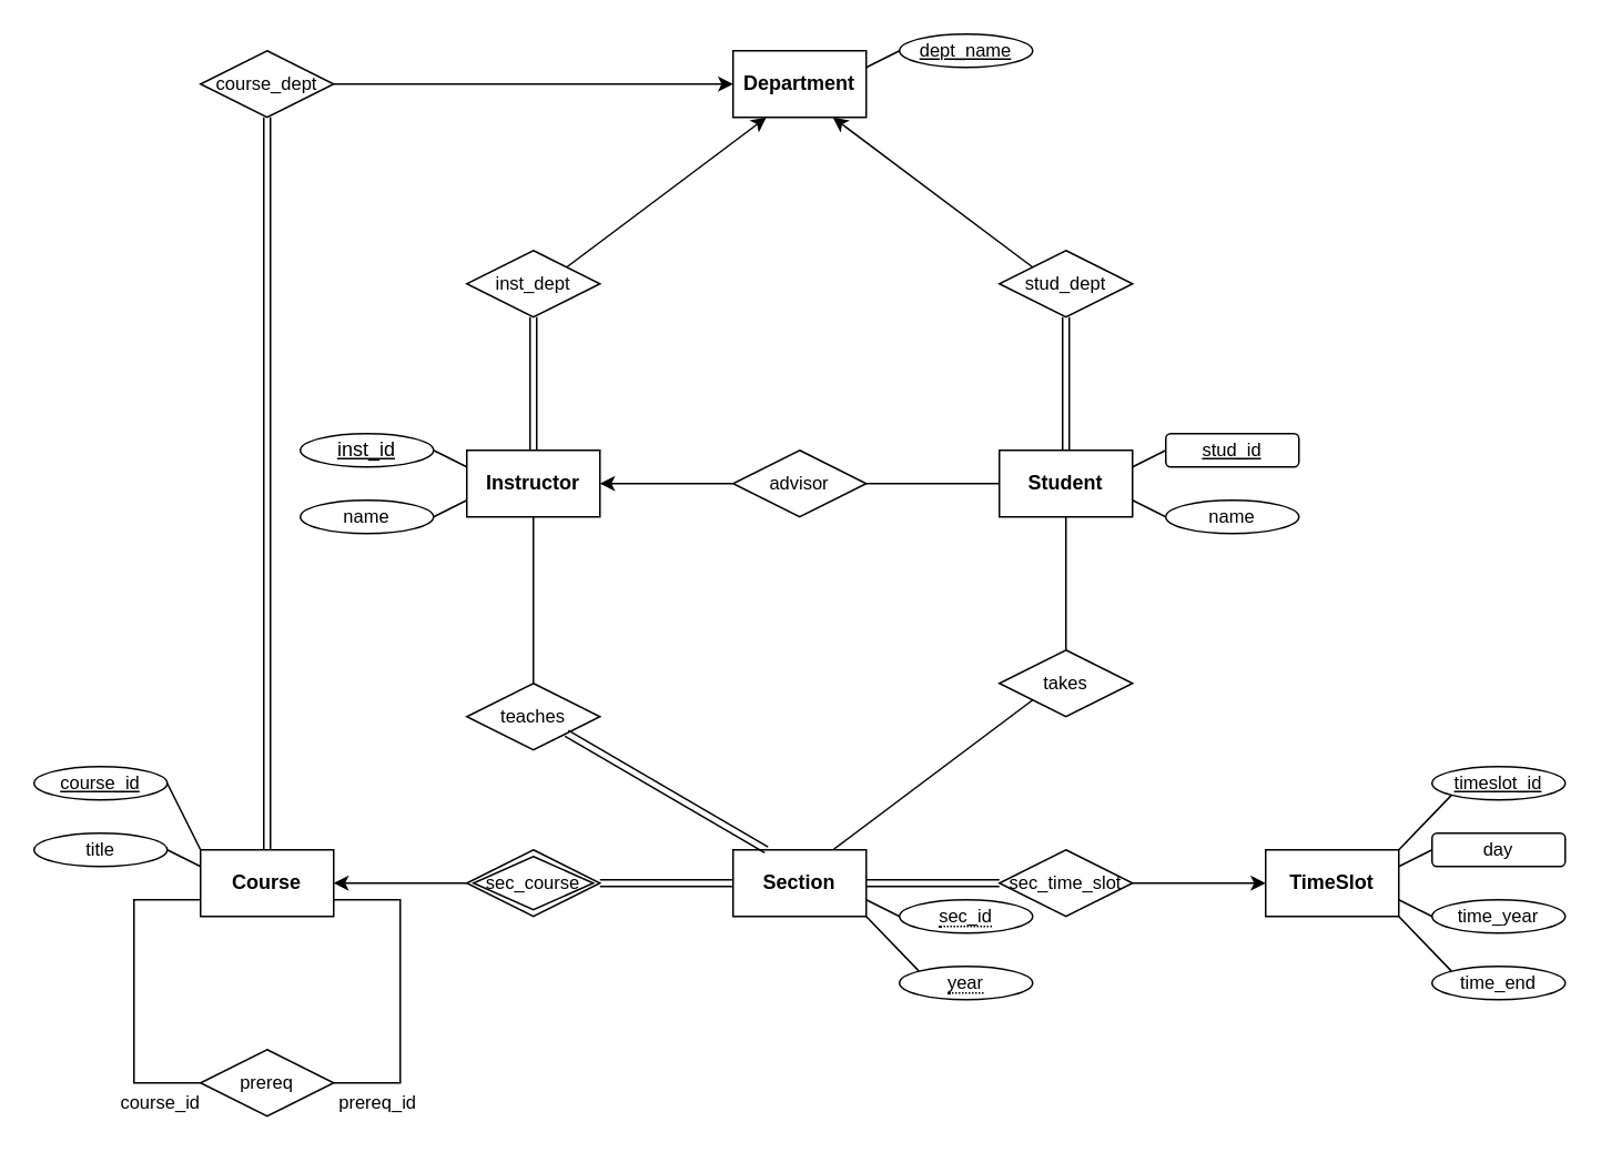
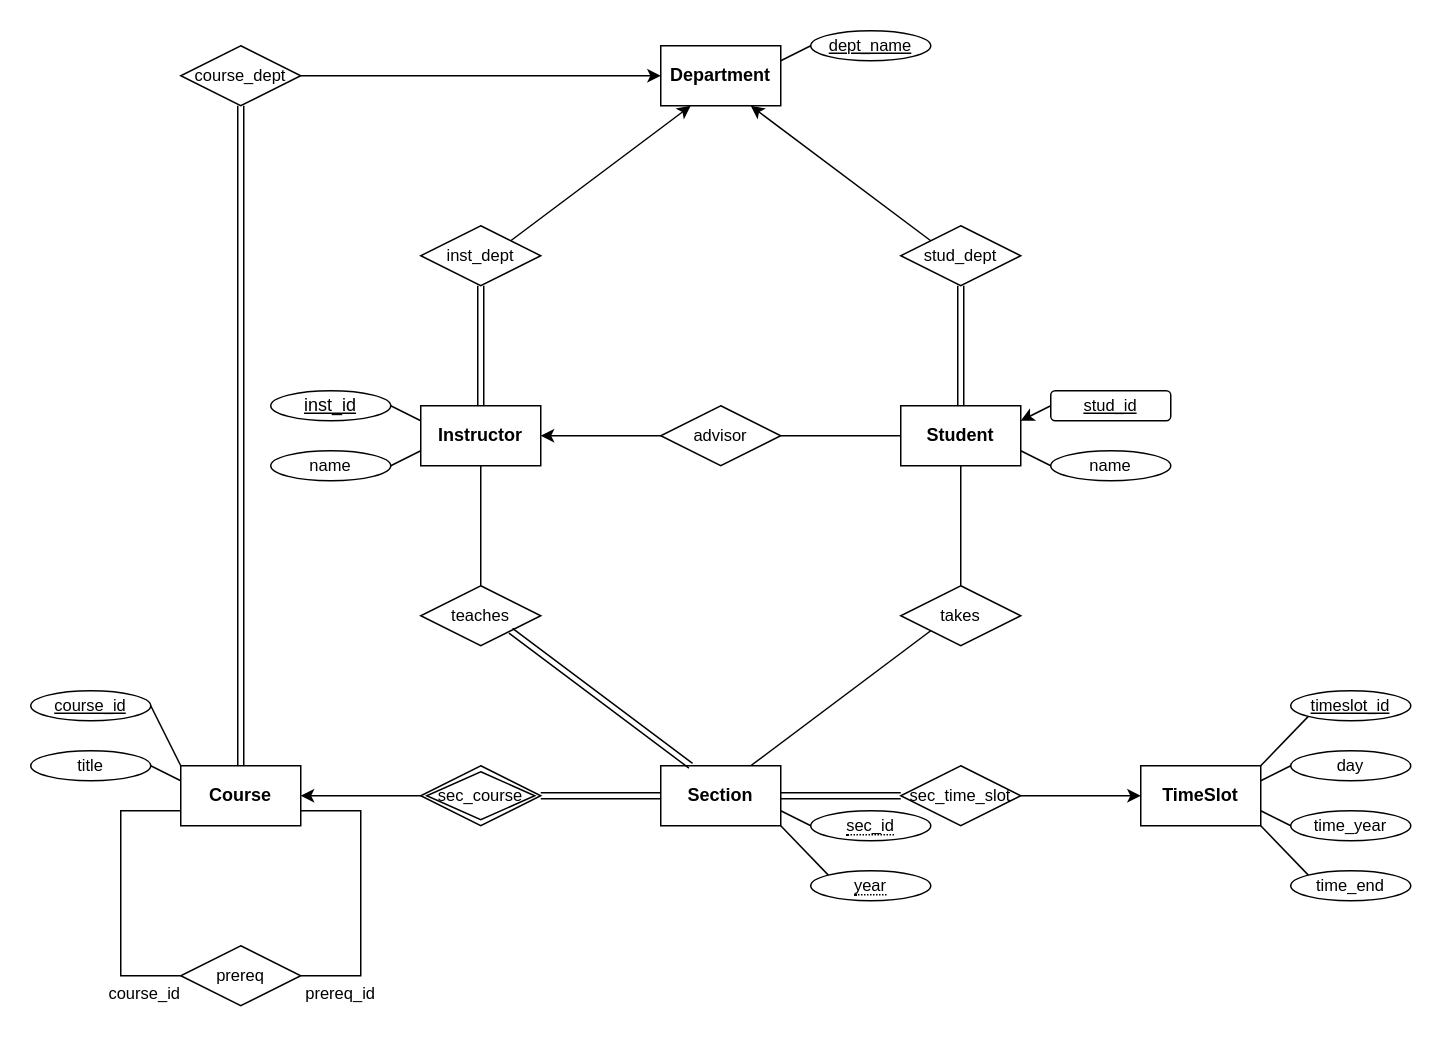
  <mxCell id="0" />
  <mxCell id="1" parent="0" />
  <mxCell id="2" value="&lt;span style=&quot;border-bottom: 1px dotted; font-size: 11px;&quot;&gt;sec_id&lt;/span&gt;" style="ellipse;whiteSpace=wrap;html=1;align=center;fontSize=11;" parent="1" vertex="1"><mxGeometry x="540" y="540" width="80" height="20" as="geometry" /></mxCell>
  <mxCell id="3" value="" style="endArrow=none;html=1;rounded=0;fontSize=11;exitX=0;exitY=0.5;exitDx=0;exitDy=0;entryX=1;entryY=0.75;entryDx=0;entryDy=0;" parent="1" source="2" target="6" edge="1"><mxGeometry relative="1" as="geometry"><mxPoint x="550" y="760" as="sourcePoint" /><mxPoint x="509.92" y="460" as="targetPoint" /></mxGeometry></mxCell>
  <mxCell id="4" value="&lt;span style=&quot;border-bottom: 1px dotted; font-size: 11px;&quot;&gt;year&lt;/span&gt;" style="ellipse;whiteSpace=wrap;html=1;align=center;fontSize=11;" parent="1" vertex="1"><mxGeometry x="540" y="580" width="80" height="20" as="geometry" /></mxCell>
  <mxCell id="5" style="rounded=0;orthogonalLoop=1;jettySize=auto;html=1;exitX=0.75;exitY=0;exitDx=0;exitDy=0;entryX=0;entryY=1;entryDx=0;entryDy=0;endArrow=none;endFill=0;" parent="1" source="6" target="24" edge="1"><mxGeometry relative="1" as="geometry" /></mxCell>
  <mxCell id="6" value="Section" style="whiteSpace=wrap;html=1;align=center;fontSize=12;fontStyle=1" parent="1" vertex="1"><mxGeometry x="440" y="510" width="80" height="40" as="geometry" /></mxCell>
  <mxCell id="7" value="" style="endArrow=none;html=1;rounded=0;fontSize=11;exitX=0;exitY=0;exitDx=0;exitDy=0;entryX=1;entryY=1;entryDx=0;entryDy=0;" parent="1" source="4" target="6" edge="1"><mxGeometry relative="1" as="geometry"><mxPoint x="550" y="520" as="sourcePoint" /><mxPoint x="570" y="530" as="targetPoint" /></mxGeometry></mxCell>
  <mxCell id="8" value="prereq" style="shape=rhombus;perimeter=rhombusPerimeter;whiteSpace=wrap;html=1;align=center;fontSize=11;" parent="1" vertex="1"><mxGeometry x="120" y="630" width="80" height="40" as="geometry" /></mxCell>
  <mxCell id="9" value="" style="endArrow=none;html=1;rounded=0;fontSize=11;entryX=0;entryY=0.5;entryDx=0;entryDy=0;exitX=0;exitY=0.75;exitDx=0;exitDy=0;edgeStyle=orthogonalEdgeStyle;" parent="1" target="8" edge="1"><mxGeometry relative="1" as="geometry"><mxPoint x="120" y="540" as="sourcePoint" /><mxPoint x="230" y="480" as="targetPoint" /><Array as="points"><mxPoint x="80" y="540" /><mxPoint x="80" y="650" /></Array></mxGeometry></mxCell>
  <mxCell id="10" value="course_id" style="resizable=0;html=1;align=right;verticalAlign=bottom;fontSize=11;" parent="9" connectable="0" vertex="1"><mxGeometry x="1" relative="1" as="geometry"><mxPoint y="20" as="offset" /></mxGeometry></mxCell>
  <mxCell id="11" value="" style="endArrow=none;html=1;rounded=0;fontSize=11;entryX=1;entryY=0.5;entryDx=0;entryDy=0;exitX=1;exitY=0.75;exitDx=0;exitDy=0;edgeStyle=orthogonalEdgeStyle;" parent="1" target="8" edge="1"><mxGeometry relative="1" as="geometry"><mxPoint x="200" y="540" as="sourcePoint" /><mxPoint x="130" y="660" as="targetPoint" /><Array as="points"><mxPoint x="240" y="540" /><mxPoint x="240" y="650" /></Array></mxGeometry></mxCell>
  <mxCell id="12" value="prereq_id" style="resizable=0;html=1;align=right;verticalAlign=bottom;fontSize=11;" parent="11" connectable="0" vertex="1"><mxGeometry x="1" relative="1" as="geometry"><mxPoint x="50" y="20" as="offset" /></mxGeometry></mxCell>
  <mxCell id="13" value="Course" style="whiteSpace=wrap;html=1;align=center;fontSize=12;fontStyle=1" parent="1" vertex="1"><mxGeometry x="120" y="510" width="80" height="40" as="geometry" /></mxCell>
  <mxCell id="14" style="rounded=0;orthogonalLoop=1;jettySize=auto;html=1;exitX=0;exitY=0.5;exitDx=0;exitDy=0;entryX=1;entryY=0.5;entryDx=0;entryDy=0;" parent="1" source="15" target="13" edge="1"><mxGeometry relative="1" as="geometry" /></mxCell>
  <mxCell id="15" value="sec_course" style="shape=rhombus;double=1;perimeter=rhombusPerimeter;whiteSpace=wrap;html=1;align=center;fontSize=11;" parent="1" vertex="1"><mxGeometry x="280" y="510" width="80" height="40" as="geometry" /></mxCell>
  <mxCell id="16" value="title" style="ellipse;whiteSpace=wrap;html=1;align=center;fontSize=11;fontStyle=0" parent="1" vertex="1"><mxGeometry x="20" y="500" width="80" height="20" as="geometry" /></mxCell>
  <mxCell id="17" value="" style="endArrow=none;html=1;rounded=0;fontSize=11;entryX=0;entryY=0;entryDx=0;entryDy=0;exitX=1;exitY=0.5;exitDx=0;exitDy=0;" parent="1" source="41" target="13" edge="1"><mxGeometry relative="1" as="geometry"><mxPoint x="100" y="470" as="sourcePoint" /><mxPoint x="530" y="760" as="targetPoint" /></mxGeometry></mxCell>
  <mxCell id="18" value="" style="endArrow=none;html=1;rounded=0;fontSize=11;exitX=1;exitY=0.5;exitDx=0;exitDy=0;entryX=0;entryY=0.25;entryDx=0;entryDy=0;" parent="1" source="16" target="13" edge="1"><mxGeometry relative="1" as="geometry"><mxPoint x="90" y="520" as="sourcePoint" /><mxPoint x="70" y="540" as="targetPoint" /></mxGeometry></mxCell>
  <mxCell id="19" value="" style="shape=link;html=1;rounded=0;entryX=0;entryY=0.5;entryDx=0;entryDy=0;exitX=1;exitY=0.5;exitDx=0;exitDy=0;" parent="1" source="15" target="6" edge="1"><mxGeometry relative="1" as="geometry"><mxPoint x="120" y="610" as="sourcePoint" /><mxPoint x="280" y="610" as="targetPoint" /></mxGeometry></mxCell>
  <mxCell id="20" value="TimeSlot" style="whiteSpace=wrap;html=1;align=center;fontSize=12;fontStyle=1" parent="1" vertex="1"><mxGeometry x="760" y="510" width="80" height="40" as="geometry" /></mxCell>
  <mxCell id="21" style="rounded=0;orthogonalLoop=1;jettySize=auto;html=1;entryX=0;entryY=0.5;entryDx=0;entryDy=0;exitX=1;exitY=0.5;exitDx=0;exitDy=0;" parent="1" source="62" target="20" edge="1"><mxGeometry relative="1" as="geometry"><mxPoint x="690" y="500" as="sourcePoint" /><mxPoint x="730" y="490" as="targetPoint" /></mxGeometry></mxCell>
  <mxCell id="22" value="" style="shape=link;html=1;rounded=0;entryX=1;entryY=0.5;entryDx=0;entryDy=0;exitX=0;exitY=0.5;exitDx=0;exitDy=0;" parent="1" source="62" target="6" edge="1"><mxGeometry relative="1" as="geometry"><mxPoint x="590" y="490" as="sourcePoint" /><mxPoint x="730" y="710" as="targetPoint" /></mxGeometry></mxCell>
- <mxCell id="23" value="teaches" style="shape=rhombus;perimeter=rhombusPerimeter;whiteSpace=wrap;html=1;align=center;fontSize=11;" parent="1" vertex="1"><mxGeometry x="280" y="410" width="80" height="40" as="geometry" /></mxCell>
+ <mxCell id="23" value="teaches" style="shape=rhombus;perimeter=rhombusPerimeter;whiteSpace=wrap;html=1;align=center;fontSize=11;" parent="1" vertex="1"><mxGeometry x="280" y="390" width="80" height="40" as="geometry" /></mxCell>
  <mxCell id="24" value="takes" style="shape=rhombus;perimeter=rhombusPerimeter;whiteSpace=wrap;html=1;align=center;fontSize=11;" parent="1" vertex="1"><mxGeometry x="600" y="390" width="80" height="40" as="geometry" /></mxCell>
  <mxCell id="25" value="" style="shape=link;html=1;rounded=0;entryX=0.25;entryY=0;entryDx=0;entryDy=0;exitX=1;exitY=1;exitDx=0;exitDy=0;" parent="1" source="23" target="6" edge="1"><mxGeometry relative="1" as="geometry"><mxPoint x="370" y="540" as="sourcePoint" /><mxPoint x="450" y="540" as="targetPoint" /></mxGeometry></mxCell>
  <mxCell id="26" value="Instructor" style="whiteSpace=wrap;html=1;align=center;fontSize=12;fontStyle=1" parent="1" vertex="1"><mxGeometry x="280" y="270" width="80" height="40" as="geometry" /></mxCell>
  <mxCell id="27" style="rounded=0;orthogonalLoop=1;jettySize=auto;html=1;exitX=0.5;exitY=0;exitDx=0;exitDy=0;entryX=0.5;entryY=1;entryDx=0;entryDy=0;endArrow=none;endFill=0;" parent="1" source="23" target="26" edge="1"><mxGeometry relative="1" as="geometry"><mxPoint x="510" y="520" as="sourcePoint" /><mxPoint x="630" y="430" as="targetPoint" /></mxGeometry></mxCell>
  <mxCell id="28" style="rounded=0;orthogonalLoop=1;jettySize=auto;html=1;exitX=0;exitY=0.5;exitDx=0;exitDy=0;entryX=1;entryY=0.5;entryDx=0;entryDy=0;endArrow=none;endFill=0;" parent="1" source="29" target="61" edge="1"><mxGeometry relative="1" as="geometry" /></mxCell>
  <mxCell id="29" value="Student" style="whiteSpace=wrap;html=1;align=center;fontSize=12;fontStyle=1" parent="1" vertex="1"><mxGeometry x="600" y="270" width="80" height="40" as="geometry" /></mxCell>
  <mxCell id="30" style="rounded=0;orthogonalLoop=1;jettySize=auto;html=1;exitX=0.5;exitY=0;exitDx=0;exitDy=0;entryX=0.5;entryY=1;entryDx=0;entryDy=0;endArrow=none;endFill=0;" parent="1" source="24" target="29" edge="1"><mxGeometry relative="1" as="geometry"><mxPoint x="330" y="400" as="sourcePoint" /><mxPoint x="330" y="320" as="targetPoint" /></mxGeometry></mxCell>
  <mxCell id="31" style="rounded=0;orthogonalLoop=1;jettySize=auto;html=1;exitX=1;exitY=0;exitDx=0;exitDy=0;entryX=0.25;entryY=1;entryDx=0;entryDy=0;" parent="1" source="32" target="37" edge="1"><mxGeometry relative="1" as="geometry" /></mxCell>
  <mxCell id="32" value="inst_dept" style="shape=rhombus;perimeter=rhombusPerimeter;whiteSpace=wrap;html=1;align=center;fontSize=11;" parent="1" vertex="1"><mxGeometry x="280" y="150" width="80" height="40" as="geometry" /></mxCell>
  <mxCell id="33" value="" style="shape=link;html=1;rounded=0;entryX=0.5;entryY=0;entryDx=0;entryDy=0;exitX=0.5;exitY=1;exitDx=0;exitDy=0;" parent="1" source="32" target="26" edge="1"><mxGeometry relative="1" as="geometry"><mxPoint x="350" y="430" as="sourcePoint" /><mxPoint x="470" y="520" as="targetPoint" /></mxGeometry></mxCell>
  <mxCell id="34" style="rounded=0;orthogonalLoop=1;jettySize=auto;html=1;exitX=0;exitY=0;exitDx=0;exitDy=0;entryX=0.75;entryY=1;entryDx=0;entryDy=0;" parent="1" source="35" target="37" edge="1"><mxGeometry relative="1" as="geometry" /></mxCell>
  <mxCell id="35" value="stud_dept" style="shape=rhombus;perimeter=rhombusPerimeter;whiteSpace=wrap;html=1;align=center;fontSize=11;" parent="1" vertex="1"><mxGeometry x="600" y="150" width="80" height="40" as="geometry" /></mxCell>
  <mxCell id="36" value="" style="shape=link;html=1;rounded=0;entryX=0.5;entryY=0;entryDx=0;entryDy=0;exitX=0.5;exitY=1;exitDx=0;exitDy=0;" parent="1" source="35" target="29" edge="1"><mxGeometry relative="1" as="geometry"><mxPoint x="330" y="200" as="sourcePoint" /><mxPoint x="330" y="280" as="targetPoint" /></mxGeometry></mxCell>
  <mxCell id="37" value="Department" style="whiteSpace=wrap;html=1;align=center;fontSize=12;fontStyle=1" parent="1" vertex="1"><mxGeometry x="440" y="30" width="80" height="40" as="geometry" /></mxCell>
  <mxCell id="38" style="rounded=0;orthogonalLoop=1;jettySize=auto;html=1;exitX=1;exitY=0.5;exitDx=0;exitDy=0;entryX=0;entryY=0.5;entryDx=0;entryDy=0;" parent="1" source="39" target="37" edge="1"><mxGeometry relative="1" as="geometry" /></mxCell>
  <mxCell id="39" value="course_dept" style="shape=rhombus;perimeter=rhombusPerimeter;whiteSpace=wrap;html=1;align=center;fontSize=11;" parent="1" vertex="1"><mxGeometry x="120" y="30" width="80" height="40" as="geometry" /></mxCell>
  <mxCell id="40" value="" style="shape=link;html=1;rounded=0;entryX=0.5;entryY=0;entryDx=0;entryDy=0;exitX=0.5;exitY=1;exitDx=0;exitDy=0;" parent="1" source="39" target="13" edge="1"><mxGeometry relative="1" as="geometry"><mxPoint x="330" y="200" as="sourcePoint" /><mxPoint x="330" y="280" as="targetPoint" /></mxGeometry></mxCell>
  <mxCell id="41" value="course_id" style="ellipse;whiteSpace=wrap;html=1;align=center;fontStyle=4;fontSize=11;" parent="1" vertex="1"><mxGeometry x="20" y="460" width="80" height="20" as="geometry" /></mxCell>
  <mxCell id="42" value="dept_name" style="ellipse;whiteSpace=wrap;html=1;align=center;fontStyle=4;fontSize=11;" parent="1" vertex="1"><mxGeometry x="540" y="20" width="80" height="20" as="geometry" /></mxCell>
  <mxCell id="43" value="" style="endArrow=none;html=1;rounded=0;fontSize=11;exitX=0;exitY=0.5;exitDx=0;exitDy=0;entryX=1;entryY=0.25;entryDx=0;entryDy=0;" parent="1" source="42" target="37" edge="1"><mxGeometry relative="1" as="geometry"><mxPoint x="419" y="593" as="sourcePoint" /><mxPoint x="450" y="560" as="targetPoint" /></mxGeometry></mxCell>
  <mxCell id="44" value="inst_id" style="ellipse;whiteSpace=wrap;html=1;align=center;fontStyle=4;" parent="1" vertex="1"><mxGeometry x="180" y="260" width="80" height="20" as="geometry" /></mxCell>
  <mxCell id="45" value="" style="endArrow=none;html=1;rounded=0;fontSize=11;exitX=1;exitY=0.5;exitDx=0;exitDy=0;entryX=0;entryY=0.25;entryDx=0;entryDy=0;" parent="1" source="44" target="26" edge="1"><mxGeometry relative="1" as="geometry"><mxPoint x="550" y="40" as="sourcePoint" /><mxPoint x="530" y="50" as="targetPoint" /></mxGeometry></mxCell>
  <mxCell id="46" value="stud_id" style="whiteSpace=wrap;html=1;align=center;fontStyle=4;fontSize=11;rounded=1;" parent="1" vertex="1"><mxGeometry x="700" y="260" width="80" height="20" as="geometry" /></mxCell>
- <mxCell id="47" value="" style="endArrow=none;html=1;rounded=0;fontSize=11;exitX=0;exitY=0.5;exitDx=0;exitDy=0;entryX=1;entryY=0.25;entryDx=0;entryDy=0;" parent="1" source="46" target="29" edge="1"><mxGeometry relative="1" as="geometry"><mxPoint x="870" y="40" as="sourcePoint" /><mxPoint x="700" y="310" as="targetPoint" /></mxGeometry></mxCell>
+ <mxCell id="47" value="" style="endArrow=classic;html=1;rounded=0;fontSize=11;exitX=0;exitY=0.5;exitDx=0;exitDy=0;entryX=1;entryY=0.25;entryDx=0;entryDy=0;" parent="1" source="46" target="29" edge="1"><mxGeometry relative="1" as="geometry"><mxPoint x="870" y="40" as="sourcePoint" /><mxPoint x="700" y="310" as="targetPoint" /></mxGeometry></mxCell>
  <mxCell id="48" value="name" style="ellipse;whiteSpace=wrap;html=1;align=center;fontSize=11;fontStyle=0" parent="1" vertex="1"><mxGeometry x="180" y="300" width="80" height="20" as="geometry" /></mxCell>
  <mxCell id="49" value="" style="endArrow=none;html=1;rounded=0;fontSize=11;exitX=1;exitY=0.5;exitDx=0;exitDy=0;entryX=0;entryY=0.75;entryDx=0;entryDy=0;" parent="1" source="48" target="26" edge="1"><mxGeometry relative="1" as="geometry"><mxPoint x="390" y="280" as="sourcePoint" /><mxPoint x="370" y="290" as="targetPoint" /></mxGeometry></mxCell>
  <mxCell id="50" value="name" style="ellipse;whiteSpace=wrap;html=1;align=center;fontSize=11;fontStyle=0" parent="1" vertex="1"><mxGeometry x="700" y="300" width="80" height="20" as="geometry" /></mxCell>
  <mxCell id="51" value="" style="endArrow=none;html=1;rounded=0;fontSize=11;exitX=0;exitY=0.5;exitDx=0;exitDy=0;entryX=1;entryY=0.75;entryDx=0;entryDy=0;" parent="1" source="50" target="29" edge="1"><mxGeometry relative="1" as="geometry"><mxPoint x="710" y="280" as="sourcePoint" /><mxPoint x="700" y="290" as="targetPoint" /></mxGeometry></mxCell>
  <mxCell id="52" value="timeslot_id" style="ellipse;whiteSpace=wrap;html=1;align=center;fontStyle=4;fontSize=11;" parent="1" vertex="1"><mxGeometry x="860" y="460" width="80" height="20" as="geometry" /></mxCell>
- <mxCell id="53" value="day" style="whiteSpace=wrap;html=1;align=center;fontSize=11;fontStyle=0;rounded=1;" parent="1" vertex="1"><mxGeometry x="860" y="500" width="80" height="20" as="geometry" /></mxCell>
+ <mxCell id="53" value="day" style="ellipse;whiteSpace=wrap;html=1;align=center;fontSize=11;fontStyle=0" parent="1" vertex="1"><mxGeometry x="860" y="500" width="80" height="20" as="geometry" /></mxCell>
  <mxCell id="54" value="time_year" style="ellipse;whiteSpace=wrap;html=1;align=center;fontSize=11;fontStyle=0" parent="1" vertex="1"><mxGeometry x="860" y="540" width="80" height="20" as="geometry" /></mxCell>
  <mxCell id="55" value="time_end" style="ellipse;whiteSpace=wrap;html=1;align=center;fontSize=11;fontStyle=0" parent="1" vertex="1"><mxGeometry x="860" y="580" width="80" height="20" as="geometry" /></mxCell>
  <mxCell id="56" value="" style="endArrow=none;html=1;rounded=0;fontSize=11;exitX=0;exitY=1;exitDx=0;exitDy=0;entryX=1;entryY=0;entryDx=0;entryDy=0;" parent="1" source="52" target="20" edge="1"><mxGeometry relative="1" as="geometry"><mxPoint x="561" y="593" as="sourcePoint" /><mxPoint x="530" y="560" as="targetPoint" /></mxGeometry></mxCell>
  <mxCell id="57" value="" style="endArrow=none;html=1;rounded=0;fontSize=11;exitX=0;exitY=0.5;exitDx=0;exitDy=0;entryX=1;entryY=0.25;entryDx=0;entryDy=0;" parent="1" source="53" target="20" edge="1"><mxGeometry relative="1" as="geometry"><mxPoint x="881" y="487" as="sourcePoint" /><mxPoint x="850" y="520" as="targetPoint" /></mxGeometry></mxCell>
  <mxCell id="58" value="" style="endArrow=none;html=1;rounded=0;fontSize=11;exitX=0;exitY=0.5;exitDx=0;exitDy=0;entryX=1;entryY=0.75;entryDx=0;entryDy=0;" parent="1" source="54" target="20" edge="1"><mxGeometry relative="1" as="geometry"><mxPoint x="870" y="520" as="sourcePoint" /><mxPoint x="850" y="530" as="targetPoint" /></mxGeometry></mxCell>
  <mxCell id="59" value="" style="endArrow=none;html=1;rounded=0;fontSize=11;exitX=0;exitY=0;exitDx=0;exitDy=0;entryX=1;entryY=1;entryDx=0;entryDy=0;" parent="1" source="55" target="20" edge="1"><mxGeometry relative="1" as="geometry"><mxPoint x="870" y="560" as="sourcePoint" /><mxPoint x="850" y="550" as="targetPoint" /></mxGeometry></mxCell>
  <mxCell id="60" style="edgeStyle=orthogonalEdgeStyle;rounded=0;orthogonalLoop=1;jettySize=auto;html=1;exitX=0;exitY=0.5;exitDx=0;exitDy=0;entryX=1;entryY=0.5;entryDx=0;entryDy=0;" parent="1" source="61" target="26" edge="1"><mxGeometry relative="1" as="geometry" /></mxCell>
  <mxCell id="61" value="advisor" style="shape=rhombus;perimeter=rhombusPerimeter;whiteSpace=wrap;html=1;align=center;fontSize=11;" parent="1" vertex="1"><mxGeometry x="440" y="270" width="80" height="40" as="geometry" /></mxCell>
  <mxCell id="62" value="sec_time_slot" style="shape=rhombus;perimeter=rhombusPerimeter;whiteSpace=wrap;html=1;align=center;fontSize=11;" parent="1" vertex="1"><mxGeometry x="600" y="510" width="80" height="40" as="geometry" /></mxCell>
